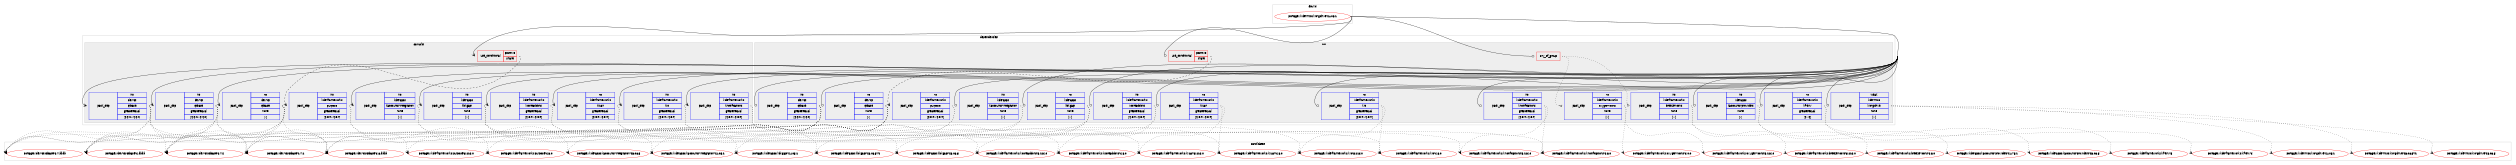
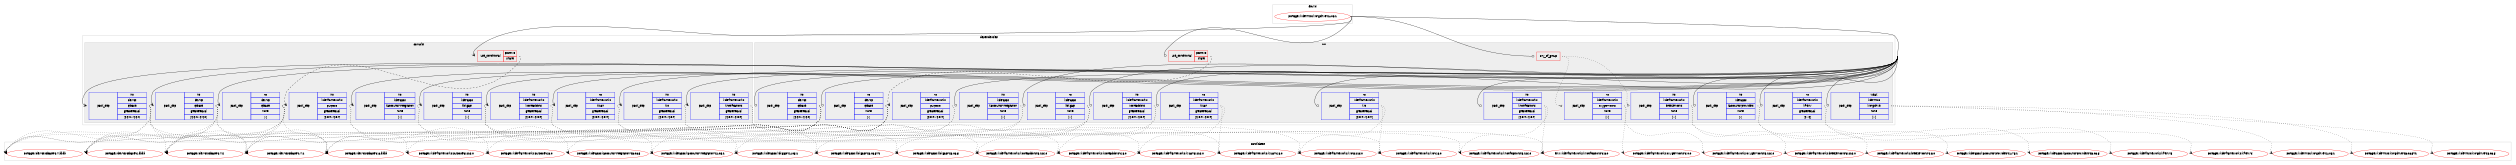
  digraph {
    compound=true
    concentrate=true
    fontname=Helvetica
    fontsize=10
    newrank=true
    rankdir=TB
    ranksep=1.5
    node [color=red fontname=Helvetica fontsize=10]
    edge [arrowhead=vee headport=w style=dotted tailport=e weight=100]
    n1 [label="portage://kde-misc/kio-gdrive-24.05.1" width=4]
    n2 [color=blue label=<<TABLE BORDER="0" CELLBORDER="1" CELLSPACING="0" CELLPADDING="4" WIDTH="220"><TR><TD ROWSPAN="6" CELLPADDING="30">pack_dep</TD></TR><TR><TD WIDTH="110">no</TD></TR><TR><TD>kde-frameworks</TD></TR><TR><TD>purpose</TD></TR><TR><TD>greaterequal</TD></TR><TR><TD>[6.3.0,,,6.3.0]</TD></TR></TABLE>> shape=none]
    n3 [label=<<TABLE BORDER="0" CELLBORDER="1" CELLSPACING="0" CELLPADDING="4"><TR><TD ROWSPAN="3" CELLPADDING="10">use_conditional</TD></TR><TR><TD>positive</TD></TR><TR><TD>share</TD></TR></TABLE>> shape=none]
    n4 [color=blue label=<<TABLE BORDER="0" CELLBORDER="1" CELLSPACING="0" CELLPADDING="4" WIDTH="220"><TR><TD ROWSPAN="6" CELLPADDING="30">pack_dep</TD></TR><TR><TD WIDTH="110">no</TD></TR><TR><TD>dev-qt</TD></TR><TR><TD>qtbase</TD></TR><TR><TD>greaterequal</TD></TR><TR><TD>[6.6.2,,,6.6.2]</TD></TR></TABLE>> shape=none]
    n5 [color=blue label=<<TABLE BORDER="0" CELLBORDER="1" CELLSPACING="0" CELLPADDING="4" WIDTH="220"><TR><TD ROWSPAN="6" CELLPADDING="30">pack_dep</TD></TR><TR><TD WIDTH="110">no</TD></TR><TR><TD>dev-qt</TD></TR><TR><TD>qtbase</TD></TR><TR><TD>greaterequal</TD></TR><TR><TD>[6.6.2,,,6.6.2]</TD></TR></TABLE>> shape=none]
    n6 [color=blue label=<<TABLE BORDER="0" CELLBORDER="1" CELLSPACING="0" CELLPADDING="4" WIDTH="220"><TR><TD ROWSPAN="6" CELLPADDING="30">pack_dep</TD></TR><TR><TD WIDTH="110">no</TD></TR><TR><TD>dev-qt</TD></TR><TR><TD>qtbase</TD></TR><TR><TD>none</TD></TR><TR><TD>[,,]</TD></TR></TABLE>> shape=none]
    n7 [color=blue label=<<TABLE BORDER="0" CELLBORDER="1" CELLSPACING="0" CELLPADDING="4" WIDTH="220"><TR><TD ROWSPAN="6" CELLPADDING="30">pack_dep</TD></TR><TR><TD WIDTH="110">no</TD></TR><TR><TD>kde-apps</TD></TR><TR><TD>kaccounts-integration</TD></TR><TR><TD>none</TD></TR><TR><TD>[,,]</TD></TR></TABLE>> shape=none]
    n8 [color=blue label=<<TABLE BORDER="0" CELLBORDER="1" CELLSPACING="0" CELLPADDING="4" WIDTH="220"><TR><TD ROWSPAN="6" CELLPADDING="30">pack_dep</TD></TR><TR><TD WIDTH="110">no</TD></TR><TR><TD>kde-apps</TD></TR><TR><TD>libkgapi</TD></TR><TR><TD>none</TD></TR><TR><TD>[,,]</TD></TR></TABLE>> shape=none]
    n9 [color=blue label=<<TABLE BORDER="0" CELLBORDER="1" CELLSPACING="0" CELLPADDING="4" WIDTH="220"><TR><TD ROWSPAN="6" CELLPADDING="30">pack_dep</TD></TR><TR><TD WIDTH="110">no</TD></TR><TR><TD>kde-frameworks</TD></TR><TR><TD>kcoreaddons</TD></TR><TR><TD>greaterequal</TD></TR><TR><TD>[6.3.0,,,6.3.0]</TD></TR></TABLE>> shape=none]
    n10 [color=blue label=<<TABLE BORDER="0" CELLBORDER="1" CELLSPACING="0" CELLPADDING="4" WIDTH="220"><TR><TD ROWSPAN="6" CELLPADDING="30">pack_dep</TD></TR><TR><TD WIDTH="110">no</TD></TR><TR><TD>kde-frameworks</TD></TR><TR><TD>ki18n</TD></TR><TR><TD>greaterequal</TD></TR><TR><TD>[6.3.0,,,6.3.0]</TD></TR></TABLE>> shape=none]
    n11 [color=blue label=<<TABLE BORDER="0" CELLBORDER="1" CELLSPACING="0" CELLPADDING="4" WIDTH="220"><TR><TD ROWSPAN="6" CELLPADDING="30">pack_dep</TD></TR><TR><TD WIDTH="110">no</TD></TR><TR><TD>kde-frameworks</TD></TR><TR><TD>kio</TD></TR><TR><TD>greaterequal</TD></TR><TR><TD>[6.3.0,,,6.3.0]</TD></TR></TABLE>> shape=none]
    n12 [color=blue label=<<TABLE BORDER="0" CELLBORDER="1" CELLSPACING="0" CELLPADDING="4" WIDTH="220"><TR><TD ROWSPAN="6" CELLPADDING="30">pack_dep</TD></TR><TR><TD WIDTH="110">no</TD></TR><TR><TD>kde-frameworks</TD></TR><TR><TD>knotifications</TD></TR><TR><TD>greaterequal</TD></TR><TR><TD>[6.3.0,,,6.3.0]</TD></TR></TABLE>> shape=none]
    n13 [color=blue label=<<TABLE BORDER="0" CELLBORDER="1" CELLSPACING="0" CELLPADDING="4" WIDTH="220"><TR><TD ROWSPAN="6" CELLPADDING="30">pack_dep</TD></TR><TR><TD WIDTH="110">no</TD></TR><TR><TD>kde-apps</TD></TR><TR><TD>kaccounts-providers</TD></TR><TR><TD>none</TD></TR><TR><TD>[,,]</TD></TR></TABLE>> shape=none]
    n14 [color=blue label=<<TABLE BORDER="0" CELLBORDER="1" CELLSPACING="0" CELLPADDING="4" WIDTH="220"><TR><TD ROWSPAN="6" CELLPADDING="30">pack_dep</TD></TR><TR><TD WIDTH="110">no</TD></TR><TR><TD>kde-frameworks</TD></TR><TR><TD>breeze-icons</TD></TR><TR><TD>none</TD></TR><TR><TD>[,,]</TD></TR></TABLE>> shape=none]
    n15 [color=blue label=<<TABLE BORDER="0" CELLBORDER="1" CELLSPACING="0" CELLPADDING="4" WIDTH="220"><TR><TD ROWSPAN="6" CELLPADDING="30">pack_dep</TD></TR><TR><TD WIDTH="110">no</TD></TR><TR><TD>kde-frameworks</TD></TR><TR><TD>oxygen-icons</TD></TR><TR><TD>none</TD></TR><TR><TD>[,,]</TD></TR></TABLE>> shape=none]
    n16 [label=<<TABLE BORDER="0" CELLBORDER="1" CELLSPACING="0" CELLPADDING="4"><TR><TD CELLPADDING="10">any_of_group</TD></TR></TABLE>> shape=none]
    n17 [color=blue label=<<TABLE BORDER="0" CELLBORDER="1" CELLSPACING="0" CELLPADDING="4" WIDTH="220"><TR><TD ROWSPAN="6" CELLPADDING="30">pack_dep</TD></TR><TR><TD WIDTH="110">no</TD></TR><TR><TD>kde-frameworks</TD></TR><TR><TD>purpose</TD></TR><TR><TD>greaterequal</TD></TR><TR><TD>[6.3.0,,,6.3.0]</TD></TR></TABLE>> shape=none]
    n18 [label=<<TABLE BORDER="0" CELLBORDER="1" CELLSPACING="0" CELLPADDING="4"><TR><TD ROWSPAN="3" CELLPADDING="10">use_conditional</TD></TR><TR><TD>positive</TD></TR><TR><TD>share</TD></TR></TABLE>> shape=none]
    n19 [color=blue label=<<TABLE BORDER="0" CELLBORDER="1" CELLSPACING="0" CELLPADDING="4" WIDTH="220"><TR><TD ROWSPAN="6" CELLPADDING="30">pack_dep</TD></TR><TR><TD WIDTH="110">no</TD></TR><TR><TD>dev-qt</TD></TR><TR><TD>qtbase</TD></TR><TR><TD>greaterequal</TD></TR><TR><TD>[6.6.2,,,6.6.2]</TD></TR></TABLE>> shape=none]
    n20 [color=blue label=<<TABLE BORDER="0" CELLBORDER="1" CELLSPACING="0" CELLPADDING="4" WIDTH="220"><TR><TD ROWSPAN="6" CELLPADDING="30">pack_dep</TD></TR><TR><TD WIDTH="110">no</TD></TR><TR><TD>dev-qt</TD></TR><TR><TD>qtbase</TD></TR><TR><TD>none</TD></TR><TR><TD>[,,]</TD></TR></TABLE>> shape=none]
    n21 [color=blue label=<<TABLE BORDER="0" CELLBORDER="1" CELLSPACING="0" CELLPADDING="4" WIDTH="220"><TR><TD ROWSPAN="6" CELLPADDING="30">pack_dep</TD></TR><TR><TD WIDTH="110">no</TD></TR><TR><TD>kde-apps</TD></TR><TR><TD>kaccounts-integration</TD></TR><TR><TD>none</TD></TR><TR><TD>[,,]</TD></TR></TABLE>> shape=none]
    n22 [color=blue label=<<TABLE BORDER="0" CELLBORDER="1" CELLSPACING="0" CELLPADDING="4" WIDTH="220"><TR><TD ROWSPAN="6" CELLPADDING="30">pack_dep</TD></TR><TR><TD WIDTH="110">no</TD></TR><TR><TD>kde-apps</TD></TR><TR><TD>libkgapi</TD></TR><TR><TD>none</TD></TR><TR><TD>[,,]</TD></TR></TABLE>> shape=none]
    n23 [color=blue label=<<TABLE BORDER="0" CELLBORDER="1" CELLSPACING="0" CELLPADDING="4" WIDTH="220"><TR><TD ROWSPAN="6" CELLPADDING="30">pack_dep</TD></TR><TR><TD WIDTH="110">no</TD></TR><TR><TD>kde-frameworks</TD></TR><TR><TD>kcoreaddons</TD></TR><TR><TD>greaterequal</TD></TR><TR><TD>[6.3.0,,,6.3.0]</TD></TR></TABLE>> shape=none]
    n24 [color=blue label=<<TABLE BORDER="0" CELLBORDER="1" CELLSPACING="0" CELLPADDING="4" WIDTH="220"><TR><TD ROWSPAN="6" CELLPADDING="30">pack_dep</TD></TR><TR><TD WIDTH="110">no</TD></TR><TR><TD>kde-frameworks</TD></TR><TR><TD>kf-env</TD></TR><TR><TD>greaterequal</TD></TR><TR><TD>[6,,,6]</TD></TR></TABLE>> shape=none]
    n25 [color=blue label=<<TABLE BORDER="0" CELLBORDER="1" CELLSPACING="0" CELLPADDING="4" WIDTH="220"><TR><TD ROWSPAN="6" CELLPADDING="30">pack_dep</TD></TR><TR><TD WIDTH="110">no</TD></TR><TR><TD>kde-frameworks</TD></TR><TR><TD>ki18n</TD></TR><TR><TD>greaterequal</TD></TR><TR><TD>[6.3.0,,,6.3.0]</TD></TR></TABLE>> shape=none]
    n26 [color=blue label=<<TABLE BORDER="0" CELLBORDER="1" CELLSPACING="0" CELLPADDING="4" WIDTH="220"><TR><TD ROWSPAN="6" CELLPADDING="30">pack_dep</TD></TR><TR><TD WIDTH="110">no</TD></TR><TR><TD>kde-frameworks</TD></TR><TR><TD>kio</TD></TR><TR><TD>greaterequal</TD></TR><TR><TD>[6.3.0,,,6.3.0]</TD></TR></TABLE>> shape=none]
    n27 [color=blue label=<<TABLE BORDER="0" CELLBORDER="1" CELLSPACING="0" CELLPADDING="4" WIDTH="220"><TR><TD ROWSPAN="6" CELLPADDING="30">pack_dep</TD></TR><TR><TD WIDTH="110">no</TD></TR><TR><TD>kde-frameworks</TD></TR><TR><TD>knotifications</TD></TR><TR><TD>greaterequal</TD></TR><TR><TD>[6.3.0,,,6.3.0]</TD></TR></TABLE>> shape=none]
    n28 [color=blue label=<<TABLE BORDER="0" CELLBORDER="1" CELLSPACING="0" CELLPADDING="4" WIDTH="220"><TR><TD ROWSPAN="6" CELLPADDING="30">pack_dep</TD></TR><TR><TD WIDTH="110">weak</TD></TR><TR><TD>kde-misc</TD></TR><TR><TD>kio-gdrive</TD></TR><TR><TD>none</TD></TR><TR><TD>[,,]</TD></TR></TABLE>> shape=none]
    n29 [label="portage://kde-frameworks/purpose-5.116.0" width=4]
    n30 [label="portage://kde-frameworks/purpose-6.3.0" width=4]
    n31 [label="portage://dev-qt/qtbase-1.7.1" width=4]
    n32 [label="portage://dev-qt/qtbase-6.7.2" width=4]
    n33 [label="portage://dev-qt/qtbase-6.7.9999" width=4]
    n34 [label="portage://dev-qt/qtbase-6.8.9999" width=4]
    n35 [label="portage://dev-qt/qtbase-6.9999" width=4]
    n36 [label="portage://kde-apps/kaccounts-integration-23.08.5" width=4]
    n37 [label="portage://kde-apps/kaccounts-integration-24.05.1" width=4]
    n38 [label="portage://kde-apps/libkgapi-23.08.5" width=4]
    n39 [label="portage://kde-apps/libkgapi-23.08.5-r1" width=4]
    n40 [label="portage://kde-apps/libkgapi-24.05.1" width=4]
    n41 [label="portage://kde-frameworks/kcoreaddons-5.116.0" width=4]
    n42 [label="portage://kde-frameworks/kcoreaddons-6.3.0" width=4]
    n43 [label="portage://kde-frameworks/ki18n-5.116.0" width=4]
    n44 [label="portage://kde-frameworks/ki18n-6.3.0" width=4]
    n45 [label="portage://kde-frameworks/kio-5.116.0" width=4]
    n46 [label="portage://kde-frameworks/kio-6.3.0" width=4]
    n47 [label="portage://kde-frameworks/knotifications-5.116.0" width=4]
-   n48 [label="portage://kde-frameworks/knotifications-6.3.0" width=4]
+   n48 [label="env://kde-frameworks/knotifications-6.3.0" width=4]
    n49 [label="portage://kde-frameworks/breeze-icons-5.116.0" width=4]
    n50 [label="portage://kde-frameworks/breeze-icons-6.3.0" width=4]
    n51 [label="portage://kde-frameworks/oxygen-icons-5.116.0" width=4]
    n52 [label="portage://kde-frameworks/oxygen-icons-6.0.0" width=4]
    n53 [label="portage://kde-apps/kaccounts-providers-23.08.5" width=4]
    n54 [label="portage://kde-apps/kaccounts-providers-24.75.1" width=4]
    n55 [label="portage://kde-frameworks/kf-env-5" width=4]
    n56 [label="portage://kde-frameworks/kf-env-6" width=4]
    n57 [label="portage://kde-misc/kio-gdrive-23.08.5" width=4]
    n58 [label="portage://kde-misc/kio-gdrive-23.08.5-r1" width=4]
    n59 [label="portage://kde-misc/kio-gdrive-24.05.1" width=4]
    subgraph cluster_1 {
      color=gray
      label=<<i>ebuild</i>>
      rank=same
      n1
    }
    subgraph cluster_2 {
      color=gray
      label=<<i>dependencies</i>>
      subgraph cluster_3 {
        color=gray
        fillcolor="#eeeeee"
        label=<<i>compile</i>>
        style=filled
        subgraph sub_4 {
          color=gray
          fillcolor="#eeeeee"
          label=<<i>compile</i>>
          style=filled
          n3
          subgraph sub_5 {
            color=gray
            fillcolor="#eeeeee"
            label=<<i>compile</i>>
            style=filled
            n2
          }
        }
        subgraph sub_6 {
          color=gray
          fillcolor="#eeeeee"
          label=<<i>compile</i>>
          style=filled
          n4
        }
        subgraph sub_7 {
          color=gray
          fillcolor="#eeeeee"
          label=<<i>compile</i>>
          style=filled
          n5
        }
        subgraph sub_8 {
          color=gray
          fillcolor="#eeeeee"
          label=<<i>compile</i>>
          style=filled
          n6
        }
        subgraph sub_9 {
          color=gray
          fillcolor="#eeeeee"
          label=<<i>compile</i>>
          style=filled
          n7
        }
        subgraph sub_10 {
          color=gray
          fillcolor="#eeeeee"
          label=<<i>compile</i>>
          style=filled
          n8
        }
        subgraph sub_11 {
          color=gray
          fillcolor="#eeeeee"
          label=<<i>compile</i>>
          style=filled
          n9
        }
        subgraph sub_12 {
          color=gray
          fillcolor="#eeeeee"
          label=<<i>compile</i>>
          style=filled
          n10
        }
        subgraph sub_13 {
          color=gray
          fillcolor="#eeeeee"
          label=<<i>compile</i>>
          style=filled
          n11
        }
        subgraph sub_14 {
          color=gray
          fillcolor="#eeeeee"
          label=<<i>compile</i>>
          style=filled
          n12
        }
      }
      subgraph cluster_15 {
        color=gray
        fillcolor="#eeeeee"
        label=<<i>compile and run</i>>
        style=filled
      }
      subgraph cluster_16 {
        color=gray
        fillcolor="#eeeeee"
        label=<<i>run</i>>
        style=filled
        subgraph sub_17 {
          color=gray
          fillcolor="#eeeeee"
          label=<<i>run</i>>
          style=filled
          n13
        }
        subgraph sub_18 {
          color=gray
          fillcolor="#eeeeee"
          label=<<i>run</i>>
          style=filled
          n16
          subgraph sub_19 {
            color=gray
            fillcolor="#eeeeee"
            label=<<i>run</i>>
            style=filled
            n14
          }
          subgraph sub_20 {
            color=gray
            fillcolor="#eeeeee"
            label=<<i>run</i>>
            style=filled
            n15
          }
        }
        subgraph sub_21 {
          color=gray
          fillcolor="#eeeeee"
          label=<<i>run</i>>
          style=filled
          n18
          subgraph sub_22 {
            color=gray
            fillcolor="#eeeeee"
            label=<<i>run</i>>
            style=filled
            n17
          }
        }
        subgraph sub_23 {
          color=gray
          fillcolor="#eeeeee"
          label=<<i>run</i>>
          style=filled
          n19
        }
        subgraph sub_24 {
          color=gray
          fillcolor="#eeeeee"
          label=<<i>run</i>>
          style=filled
          n20
        }
        subgraph sub_25 {
          color=gray
          fillcolor="#eeeeee"
          label=<<i>run</i>>
          style=filled
          n21
        }
        subgraph sub_26 {
          color=gray
          fillcolor="#eeeeee"
          label=<<i>run</i>>
          style=filled
          n22
        }
        subgraph sub_27 {
          color=gray
          fillcolor="#eeeeee"
          label=<<i>run</i>>
          style=filled
          n23
        }
        subgraph sub_28 {
          color=gray
          fillcolor="#eeeeee"
          label=<<i>run</i>>
          style=filled
          n24
        }
        subgraph sub_29 {
          color=gray
          fillcolor="#eeeeee"
          label=<<i>run</i>>
          style=filled
          n25
        }
        subgraph sub_30 {
          color=gray
          fillcolor="#eeeeee"
          label=<<i>run</i>>
          style=filled
          n26
        }
        subgraph sub_31 {
          color=gray
          fillcolor="#eeeeee"
          label=<<i>run</i>>
          style=filled
          n27
        }
        subgraph sub_32 {
          color=gray
          fillcolor="#eeeeee"
          label=<<i>run</i>>
          style=filled
          n28
        }
      }
    }
    subgraph cluster_33 {
      color=gray
      label=<<i>candidates</i>>
      rank=same
      subgraph sub_34 {
        color=black
        label=<<i>candidates</i>>
        nodesep=1
        rank=same
        n29
        n30
      }
      subgraph sub_35 {
        color=black
        label=<<i>candidates</i>>
        nodesep=1
        rank=same
        n31
        n32
        n33
        n34
        n35
      }
      subgraph sub_36 {
        color=black
        label=<<i>candidates</i>>
        nodesep=1
        rank=same
        n31
        n32
        n33
        n34
        n35
      }
      subgraph sub_37 {
        color=black
        label=<<i>candidates</i>>
        nodesep=1
        rank=same
        n31
        n32
        n33
        n34
        n35
      }
      subgraph sub_38 {
        color=black
        label=<<i>candidates</i>>
        nodesep=1
        rank=same
        n36
        n37
      }
      subgraph sub_39 {
        color=black
        label=<<i>candidates</i>>
        nodesep=1
        rank=same
        n38
        n39
        n40
      }
      subgraph sub_40 {
        color=black
        label=<<i>candidates</i>>
        nodesep=1
        rank=same
        n41
        n42
      }
      subgraph sub_41 {
        color=black
        label=<<i>candidates</i>>
        nodesep=1
        rank=same
        n43
        n44
      }
      subgraph sub_42 {
        color=black
        label=<<i>candidates</i>>
        nodesep=1
        rank=same
        n45
        n46
      }
      subgraph sub_43 {
        color=black
        label=<<i>candidates</i>>
        nodesep=1
        rank=same
        n47
        n48
      }
      subgraph sub_44 {
        color=black
        label=<<i>candidates</i>>
        nodesep=1
        rank=same
        n49
        n50
      }
      subgraph sub_45 {
        color=black
        label=<<i>candidates</i>>
        nodesep=1
        rank=same
        n51
        n52
      }
      subgraph sub_46 {
        color=black
        label=<<i>candidates</i>>
        nodesep=1
        rank=same
        n29
        n30
      }
      subgraph sub_47 {
        color=black
        label=<<i>candidates</i>>
        nodesep=1
        rank=same
        n31
        n32
        n33
        n34
        n35
      }
      subgraph sub_48 {
        color=black
        label=<<i>candidates</i>>
        nodesep=1
        rank=same
        n31
        n32
        n33
        n34
        n35
      }
      subgraph sub_49 {
        color=black
        label=<<i>candidates</i>>
        nodesep=1
        rank=same
        n36
        n37
      }
      subgraph sub_50 {
        color=black
        label=<<i>candidates</i>>
        nodesep=1
        rank=same
        n53
        n54
      }
      subgraph sub_51 {
        color=black
        label=<<i>candidates</i>>
        nodesep=1
        rank=same
        n38
        n39
        n40
      }
      subgraph sub_52 {
        color=black
        label=<<i>candidates</i>>
        nodesep=1
        rank=same
        n41
        n42
      }
      subgraph sub_53 {
        color=black
        label=<<i>candidates</i>>
        nodesep=1
        rank=same
        n55
        n56
      }
      subgraph sub_54 {
        color=black
        label=<<i>candidates</i>>
        nodesep=1
        rank=same
        n43
        n44
      }
      subgraph sub_55 {
        color=black
        label=<<i>candidates</i>>
        nodesep=1
        rank=same
        n45
        n46
      }
      subgraph sub_56 {
        color=black
        label=<<i>candidates</i>>
        nodesep=1
        rank=same
        n47
        n48
      }
      subgraph sub_57 {
        color=black
        label=<<i>candidates</i>>
        nodesep=1
        rank=same
        n57
        n58
        n59
      }
    }
    n1 -> n3 [style=solid weight=20]
    n1 -> n4 [style=solid weight=20]
    n1 -> n5 [style=solid weight=20]
    n1 -> n6 [style=solid weight=20]
    n1 -> n7 [style=solid weight=20]
    n1 -> n8 [style=solid weight=20]
    n1 -> n9 [style=solid weight=20]
    n1 -> n10 [style=solid weight=20]
    n1 -> n11 [style=solid weight=20]
    n1 -> n12 [style=solid weight=20]
    n1 -> n13 [arrowhead=odot style=solid weight=20]
    n1 -> n16 [arrowhead=odot style=solid weight=20]
    n1 -> n18 [arrowhead=odot style=solid weight=20]
    n1 -> n19 [arrowhead=odot style=solid weight=20]
    n1 -> n20 [arrowhead=odot style=solid weight=20]
    n1 -> n21 [arrowhead=odot style=solid weight=20]
    n1 -> n22 [arrowhead=odot style=solid weight=20]
    n1 -> n23 [arrowhead=odot style=solid weight=20]
    n1 -> n24 [arrowhead=odot style=solid weight=20]
    n1 -> n25 [arrowhead=odot style=solid weight=20]
    n1 -> n26 [arrowhead=odot style=solid weight=20]
    n1 -> n27 [arrowhead=odot style=solid weight=20]
    n1 -> n28 [arrowhead=odot style=solid weight=20]
    n2 -> n29
    n2 -> n30
    n3 -> n2 [style=dashed weight=20]
    n4 -> n31
    n4 -> n32
    n4 -> n33
    n4 -> n34
    n4 -> n35
    n5 -> n31
    n5 -> n32
    n5 -> n33
    n5 -> n34
    n5 -> n35
    n6 -> n31
    n6 -> n32
    n6 -> n33
    n6 -> n34
    n6 -> n35
    n7 -> n36
    n7 -> n37
    n8 -> n38
    n8 -> n39
    n8 -> n40
    n9 -> n41
    n9 -> n42
    n10 -> n43
    n10 -> n44
    n11 -> n45
    n11 -> n46
    n12 -> n47
    n12 -> n48
    n13 -> n53
    n13 -> n54
    n14 -> n49
    n14 -> n50
    n15 -> n51
    n15 -> n52
    n16 -> n14 [arrowhead=oinv weight=20]
    n16 -> n15 [arrowhead=oinv weight=20]
    n17 -> n29
    n17 -> n30
    n18 -> n17 [style=dashed weight=20]
    n19 -> n31
    n19 -> n32
    n19 -> n33
    n19 -> n34
    n19 -> n35
    n20 -> n31
    n20 -> n32
    n20 -> n33
    n20 -> n34
    n20 -> n35
    n21 -> n36
    n21 -> n37
    n22 -> n38
    n22 -> n39
    n22 -> n40
    n23 -> n41
    n23 -> n42
    n24 -> n55
    n24 -> n56
    n25 -> n43
    n25 -> n44
    n26 -> n45
    n26 -> n46
    n27 -> n47
    n27 -> n48
    n28 -> n57
    n28 -> n58
    n28 -> n59
  }
